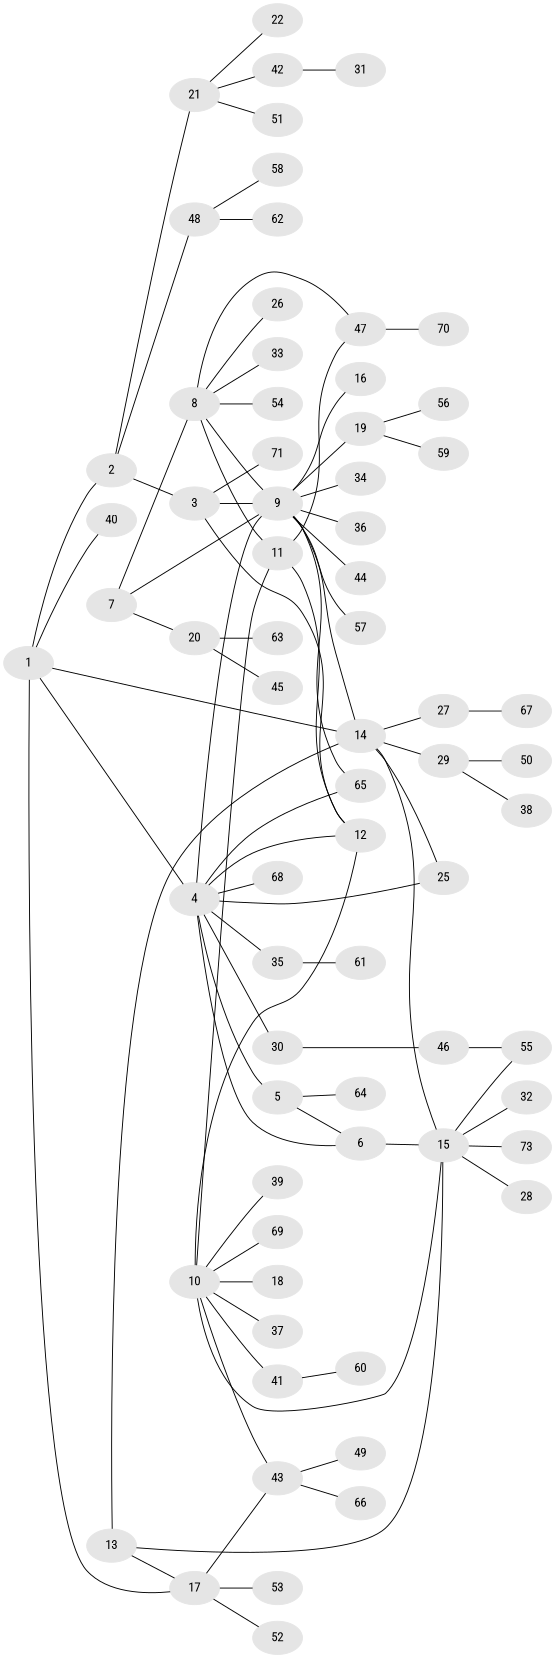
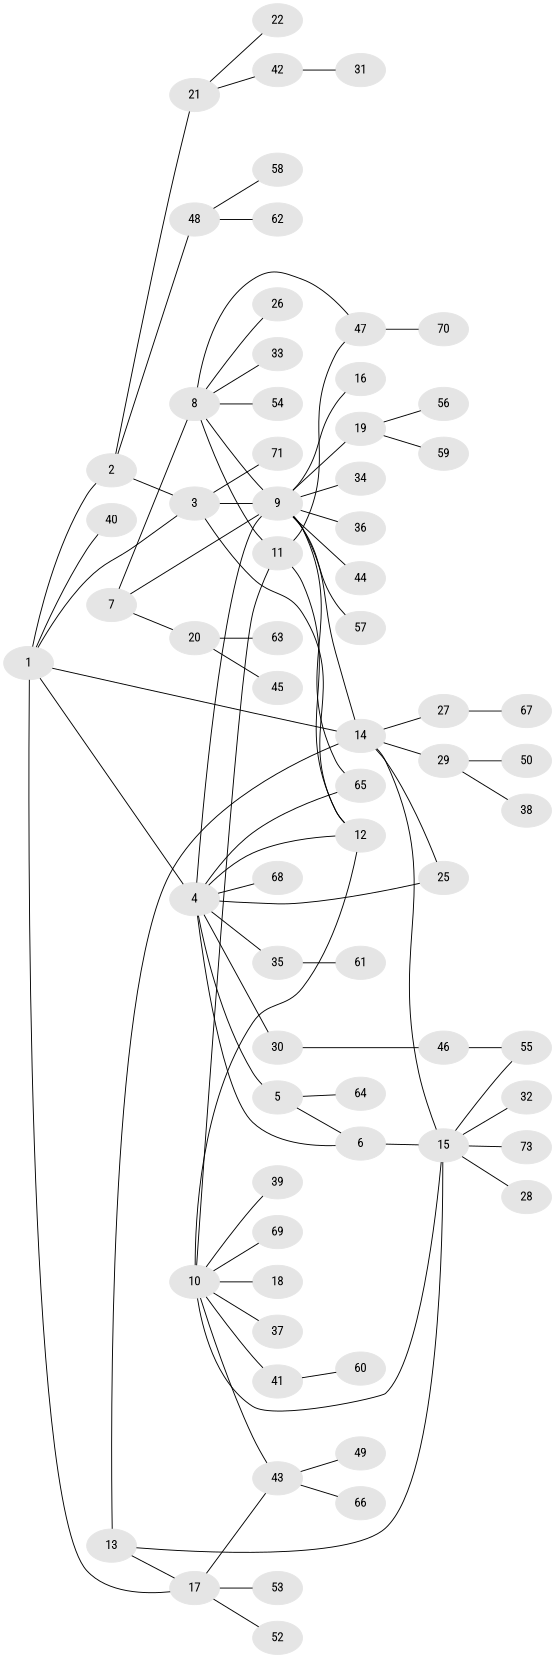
  graph {
    fontname="Roboto Condensed"
    rankdir=LR
    node [color=gray90 fontname="Roboto Condensed" style=filled]
    edge [fontname="Roboto Condensed"]
    1
    2
    3
    4
    14
    17
    40
    21
    48
    9
    12
    71
    5
    6
    25
    30
    35
    65
    68
    15
    27
    29
    43
    52
    53
    22
    42
-   51
    58
    62
    16
    19
    34
    36
    44
    57
    64
    46
    61
    n40 [label=73]
    28
    32
    55
    7
    8
    20
    11
    26
    33
    47
    54
    45
    63
    70
    56
    59
    10
    18
    37
    39
    41
    69
    60
    49
    66
    13
    67
    38
    50
    31
    1 -- 2
+   1 -- 3
    1 -- 4
    1 -- 14
    1 -- 17
    1 -- 40
    2 -- 3
    2 -- 21
    2 -- 48
    3 -- 9
    3 -- 12
    3 -- 71
    4 -- 9
    4 -- 12
    4 -- 5
    4 -- 6
    4 -- 25
    4 -- 30
    4 -- 35
    4 -- 65
    4 -- 68
    14 -- 25
    14 -- 15
    14 -- 27
    14 -- 29
    17 -- 43
    17 -- 52
    17 -- 53
    21 -- 22
    21 -- 42
-   21 -- 51
    48 -- 58
    48 -- 62
    9 -- 14
    9 -- 65
    9 -- 16
    9 -- 19
    9 -- 34
    9 -- 36
    9 -- 44
    9 -- 57
    5 -- 6
    5 -- 64
    6 -- 15
    30 -- 46
    35 -- 61
    15 -- n40
    15 -- 28
    15 -- 32
    15 -- 55
    27 -- 67
    29 -- 38
    29 -- 50
    43 -- 49
    43 -- 66
    42 -- 31
    19 -- 56
    19 -- 59
    46 -- 55
    7 -- 9
    7 -- 8
    7 -- 20
    8 -- 9
    8 -- 11
    8 -- 26
    8 -- 33
    8 -- 47
    8 -- 54
    20 -- 45
    20 -- 63
    11 -- 12
    11 -- 47
    47 -- 70
    10 -- 12
    10 -- 15
    10 -- 43
    10 -- 11
    10 -- 18
    10 -- 37
    10 -- 39
    10 -- 41
    10 -- 69
    41 -- 60
    13 -- 14
    13 -- 17
    13 -- 15
  }
